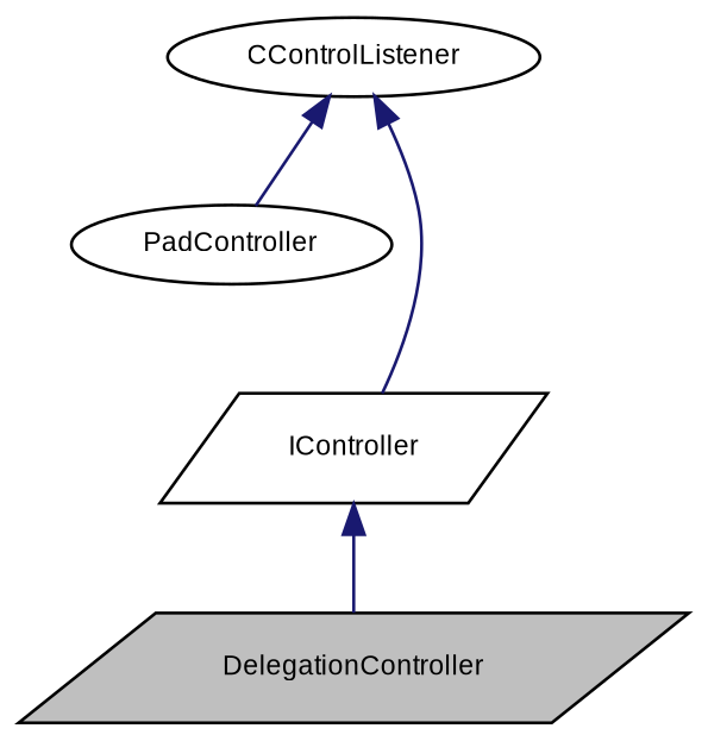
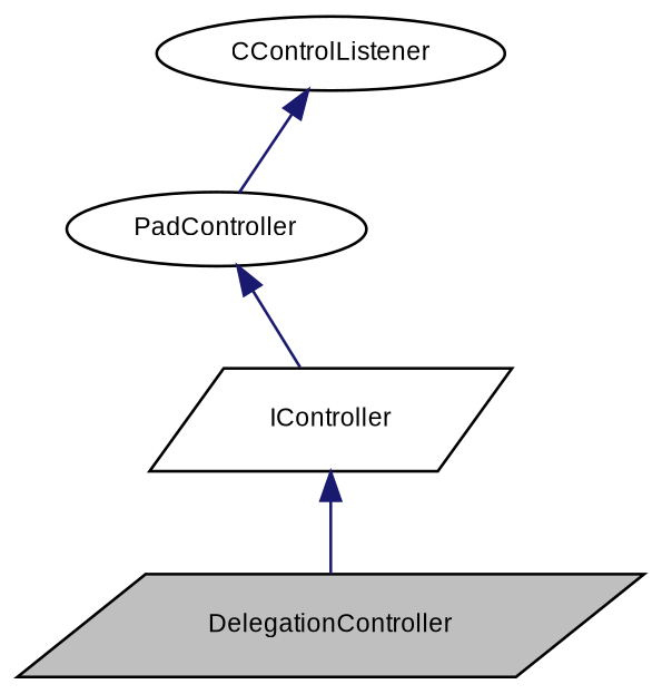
  digraph {
    node [color=black fontname=Arial fontsize=9 shape=parallelogram]
    edge [color=midnightblue dir=back fontname=Arial fontsize=9 labelfontname=Arial labelfontsize=9 style=solid]
    n1 [fillcolor=grey75 fontcolor=black height=0.2 label=DelegationController style=filled width=0.4]
    n2 [height=0.2 label=PadController shape=ellipse width=0.4]
    n3 [height=0.2 label=IController width=0.4]
    n4 [height=0.2 label=CControlListener shape=ellipse width=0.4]
    n3 -> n1
    n4 -> n2
-   n4 -> n3
+   n2 -> n3
  }
